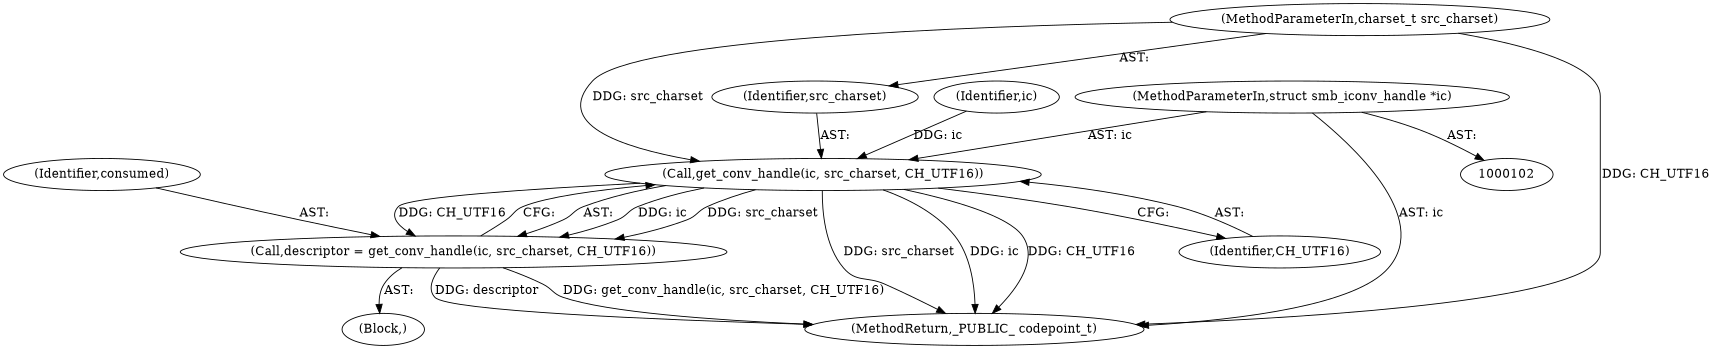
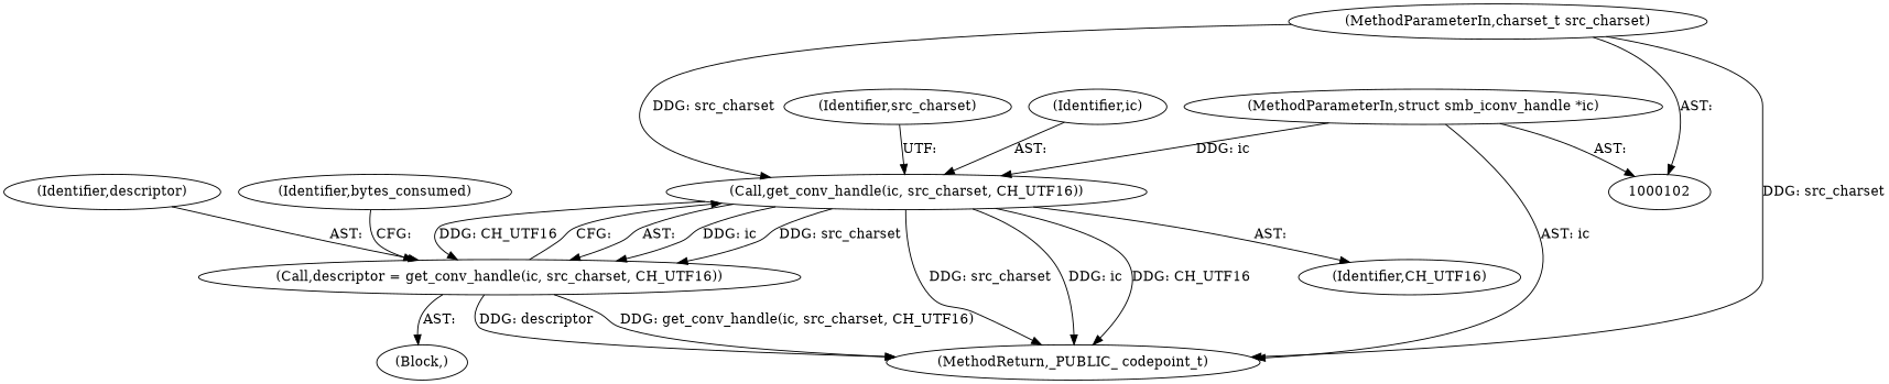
  digraph {
    n1 [label="(Call,get_conv_handle(ic, src_charset, CH_UTF16))"]
    n2 [label="(Call,descriptor = get_conv_handle(ic, src_charset, CH_UTF16))"]
    n3 [label="(MethodReturn,_PUBLIC_ codepoint_t)"]
    n4 [label="(Identifier,CH_UTF16)"]
    n5 [label="(Block,)"]
    n6 [label="(MethodParameterIn,struct smb_iconv_handle *ic)"]
    1000102
    n8 [label="(MethodParameterIn,charset_t src_charset)"]
-   n9 [label="(Identifier,consumed)"]
+   n9 [label="(Identifier,descriptor)"]
+   n10 [label="(Identifier,bytes_consumed)"]
    n11 [label="(Identifier,src_charset)"]
    n12 [label="(Identifier,ic)"]
    n1 -> n2 [label="AST: "]
    n1 -> n2 [label="DDG: ic"]
    n1 -> n2 [label="DDG: src_charset"]
    n1 -> n2 [label="DDG: CH_UTF16"]
    n1 -> n3 [label="DDG: src_charset"]
    n1 -> n3 [label="DDG: ic"]
    n1 -> n3 [label="DDG: CH_UTF16"]
-   n1 -> n4 [label="CFG: "]
+   n1 -> n4 [label="AST: "]
    n2 -> n1 [label="CFG: "]
    n2 -> n3 [label="DDG: get_conv_handle(ic, src_charset, CH_UTF16)"]
    n2 -> n3 [label="DDG: descriptor"]
    n2 -> n5 [label="AST: "]
-   n4 -> n1 [label="AST: "]
-   n6 -> n1 [label="AST: ic"]
+   n6 -> n1 [label="DDG: ic"]
    n6 -> n3 [label="AST: ic"]
    n6 -> 1000102 [label="AST: "]
    n8 -> n1 [label="DDG: src_charset"]
-   n8 -> n3 [label="DDG: CH_UTF16"]
-   n8 -> n11 [label="AST: "]
+   n8 -> n3 [label="DDG: src_charset"]
+   n8 -> 1000102 [label="AST: "]
    n9 -> n2 [label="AST: "]
-   n11 -> n1 [label="AST: "]
-   n12 -> n1 [label="DDG: ic"]
+   n10 -> n2 [label="CFG: "]
+   n11 -> n1 [label="UTF: "]
+   n12 -> n1 [label="AST: "]
  }
